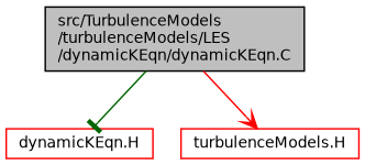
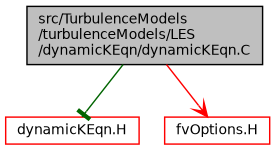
  digraph {
    node [color=red fontname=Helvetica fontsize=10 shape=record]
    edge [fontname=Helvetica fontsize=10 labelfontname=Helvetica labelfontsize=10 style=solid]
    n1 [color=black fillcolor=grey75 fontcolor=black height=0.2 label="src/TurbulenceModels\l/turbulenceModels/LES\l/dynamicKEqn/dynamicKEqn.C" style=filled width=0.4]
    n2 [height=0.2 label="dynamicKEqn.H" width=0.4]
-   n3 [height=0.2 label="turbulenceModels.H" width=0.4]
+   n3 [height=0.2 label="fvOptions.H" width=0.4]
    n1 -> n2 [color=darkgreen arrowhead=tee]
    n1 -> n3 [color=red arrowhead=vee]
  }
